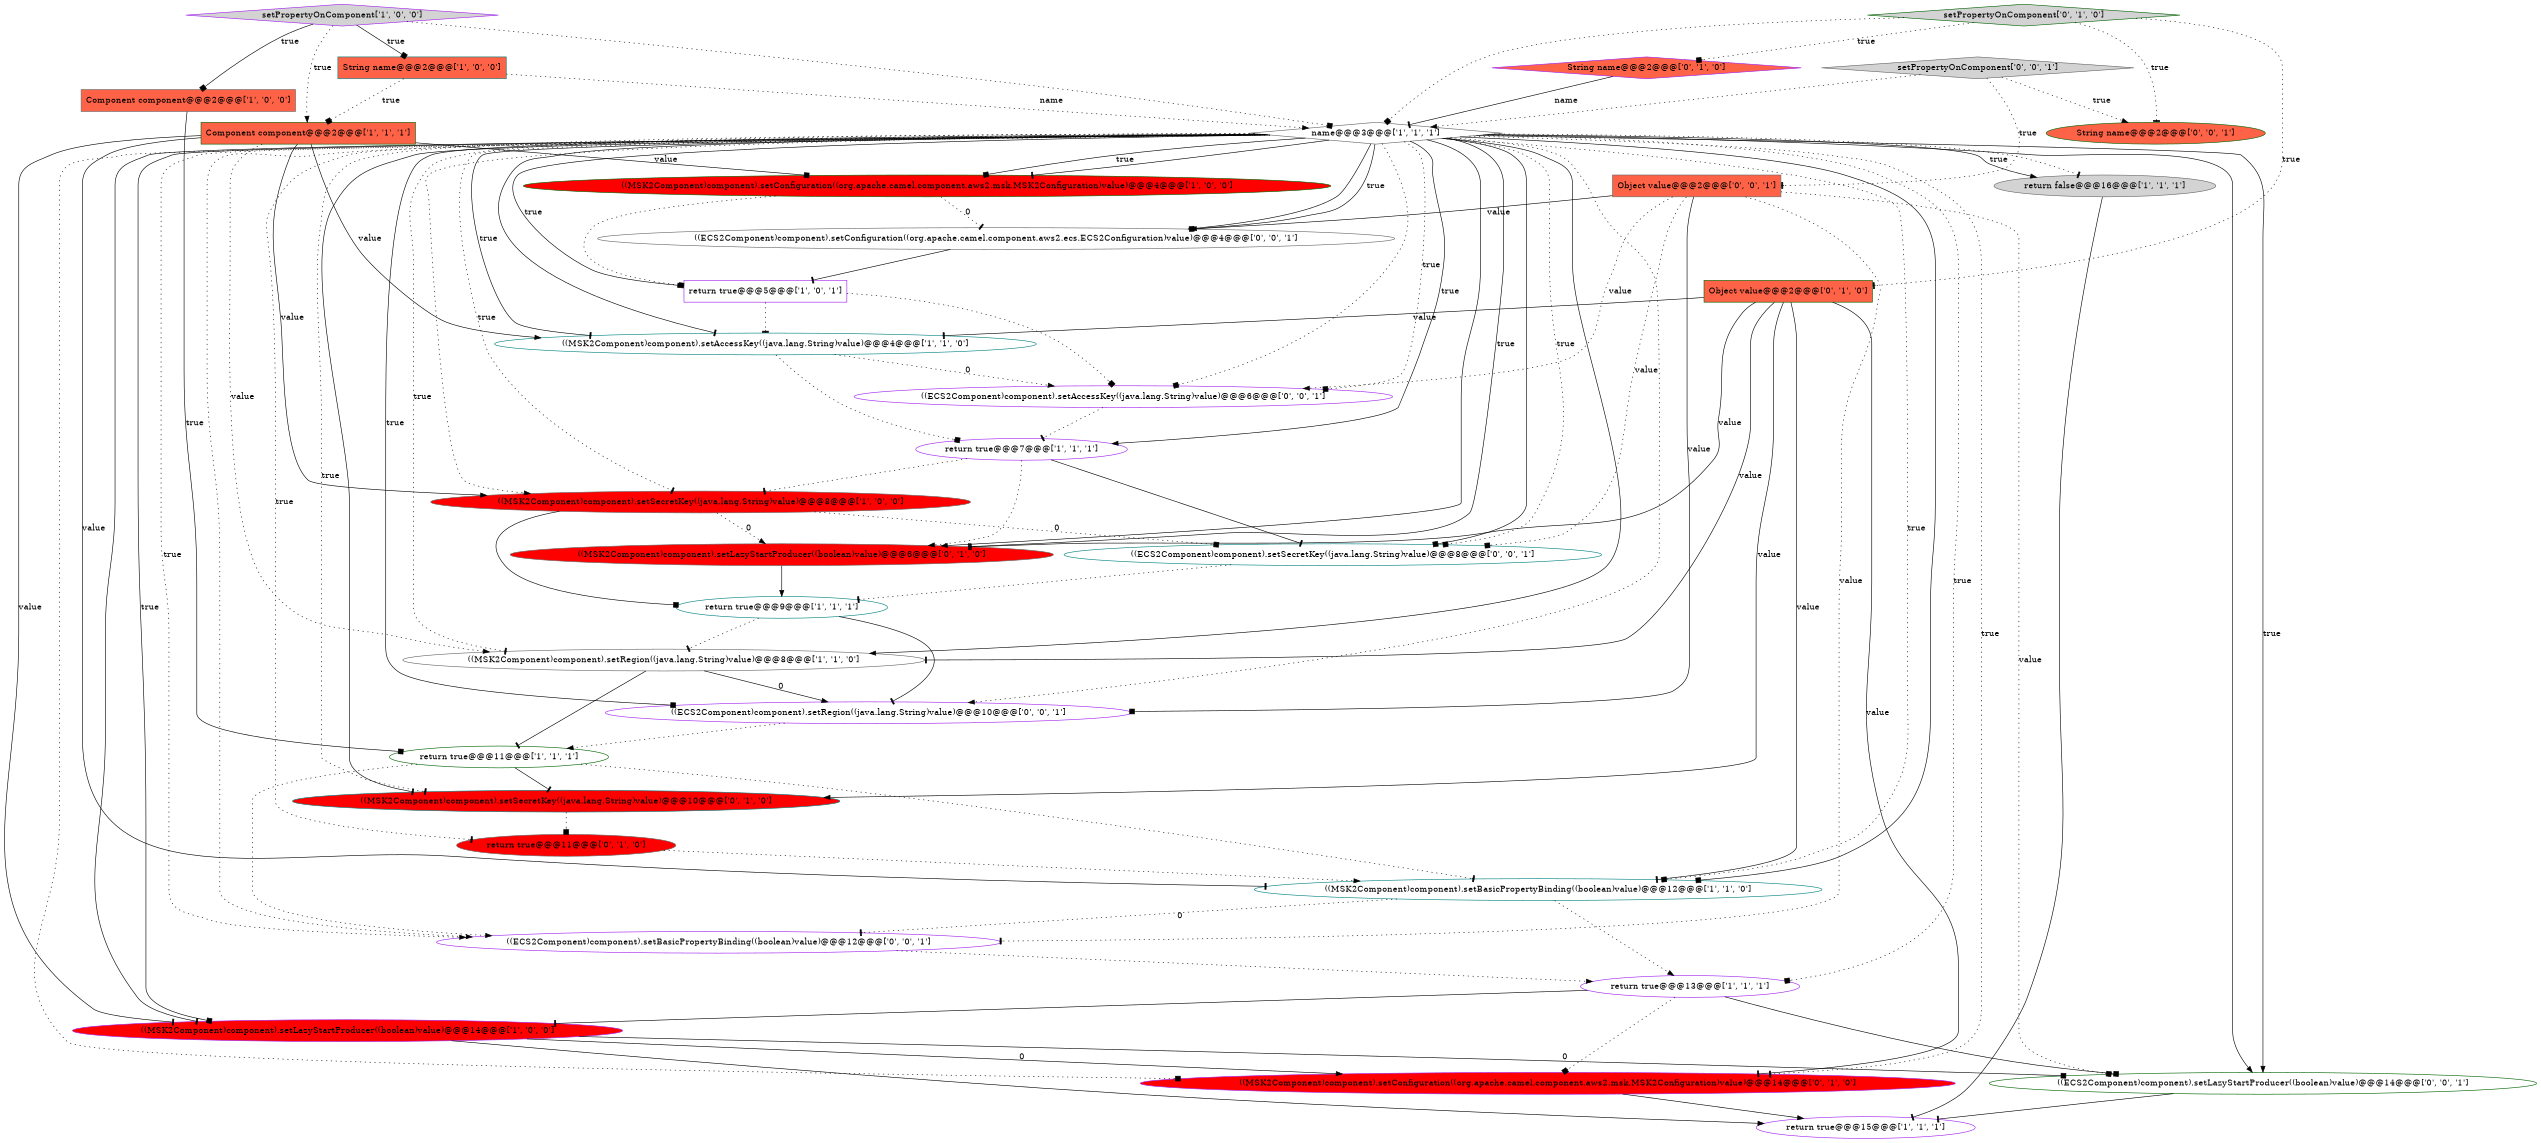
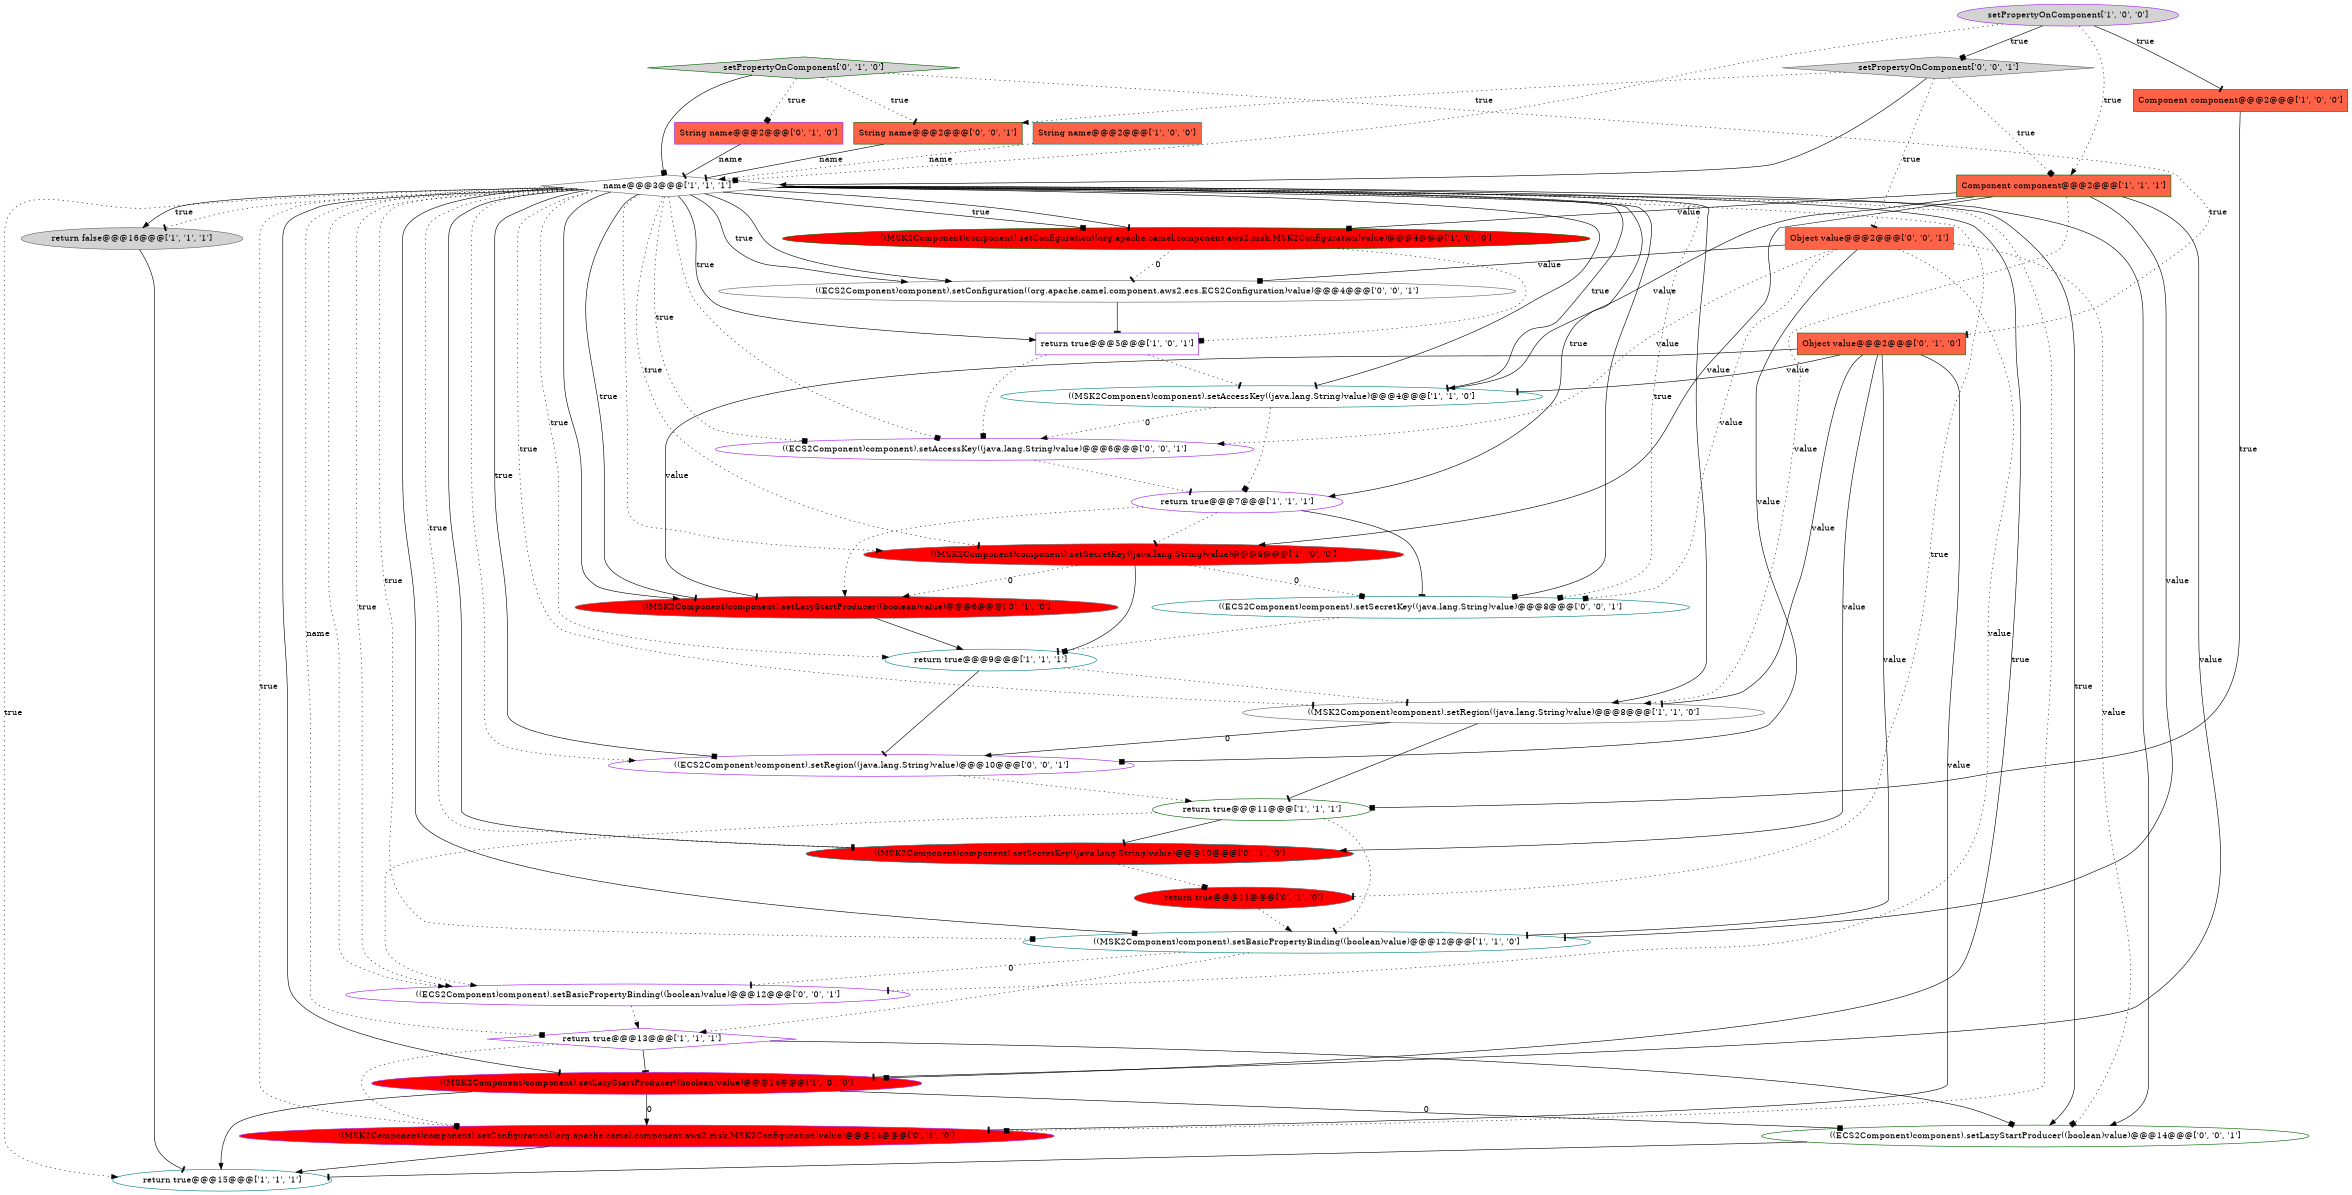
  digraph {
    node [color=purple fillcolor=white shape=ellipse style=filled]
    edge [arrowhead=tee style=solid]
    n1 [color=gray40 fillcolor=lightgray label="setPropertyOnComponent['0', '0', '1']" shape=diamond]
    n2 [color=gray40 label="name@@@3@@@['1', '1', '1']" shape=diamond]
    n3 [color=gray40 fillcolor=tomato label="Object value@@@2@@@['0', '0', '1']" shape=box]
-   n4 [color=darkgreen fillcolor=tomato label="String name@@@2@@@['0', '0', '1']"]
+   n4 [color=darkgreen fillcolor=tomato label="String name@@@2@@@['0', '0', '1']" shape=box]
    n5 [color=darkgreen fillcolor=tomato label="Component component@@@2@@@['1', '1', '1']" shape=box]
    n6 [color=gray40 label="((MSK2Component)component).setRegion((java.lang.String)value)@@@8@@@['1', '1', '0']"]
    n7 [label="((ECS2Component)component).setRegion((java.lang.String)value)@@@10@@@['0', '0', '1']"]
    n8 [color=gray40 fillcolor=red label="return true@@@11@@@['0', '1', '0']"]
    n9 [color=teal label="((MSK2Component)component).setBasicPropertyBinding((boolean)value)@@@12@@@['1', '1', '0']"]
    n10 [fillcolor=red label="((MSK2Component)component).setLazyStartProducer((boolean)value)@@@14@@@['1', '0', '0']"]
    n11 [color=gray40 fillcolor=red label="((MSK2Component)component).setSecretKey((java.lang.String)value)@@@8@@@['1', '0', '0']"]
    n12 [label="return true@@@5@@@['1', '0', '1']" shape=box]
    n13 [color=gray40 fillcolor=lightgray label="return false@@@16@@@['1', '1', '1']"]
-   n14 [label="return true@@@13@@@['1', '1', '1']"]
+   n14 [label="return true@@@13@@@['1', '1', '1']" shape=diamond]
    n15 [color=teal label="((MSK2Component)component).setAccessKey((java.lang.String)value)@@@4@@@['1', '1', '0']"]
    n16 [color=gray40 label="((ECS2Component)component).setConfiguration((org.apache.camel.component.aws2.ecs.ECS2Configuration)value)@@@4@@@['0', '0', '1']"]
    n17 [label="((ECS2Component)component).setAccessKey((java.lang.String)value)@@@6@@@['0', '0', '1']"]
    n18 [color=teal label="return true@@@9@@@['1', '1', '1']"]
    n19 [color=darkgreen label="((ECS2Component)component).setLazyStartProducer((boolean)value)@@@14@@@['0', '0', '1']"]
-   n20 [label="return true@@@15@@@['1', '1', '1']"]
+   n20 [color=teal label="return true@@@15@@@['1', '1', '1']"]
    n21 [color=teal label="((ECS2Component)component).setSecretKey((java.lang.String)value)@@@8@@@['0', '0', '1']"]
    n22 [fillcolor=red label="((MSK2Component)component).setConfiguration((org.apache.camel.component.aws2.msk.MSK2Configuration)value)@@@14@@@['0', '1', '0']"]
    n23 [color=teal fillcolor=red label="((MSK2Component)component).setSecretKey((java.lang.String)value)@@@10@@@['0', '1', '0']"]
    n24 [label="return true@@@7@@@['1', '1', '1']"]
    n25 [color=darkgreen fillcolor=red label="((MSK2Component)component).setConfiguration((org.apache.camel.component.aws2.msk.MSK2Configuration)value)@@@4@@@['1', '0', '0']"]
    n26 [label="((ECS2Component)component).setBasicPropertyBinding((boolean)value)@@@12@@@['0', '0', '1']"]
    n27 [color=gray40 fillcolor=red label="((MSK2Component)component).setLazyStartProducer((boolean)value)@@@6@@@['0', '1', '0']"]
    n28 [color=darkgreen label="return true@@@11@@@['1', '1', '1']"]
-   n29 [fillcolor=tomato label="String name@@@2@@@['0', '1', '0']" shape=diamond]
+   n29 [fillcolor=tomato label="String name@@@2@@@['0', '1', '0']" shape=box]
    n30 [color=darkgreen fillcolor=tomato label="Object value@@@2@@@['0', '1', '0']" shape=box]
    n31 [color=darkgreen fillcolor=lightgray label="setPropertyOnComponent['0', '1', '0']" shape=diamond]
    n32 [color=teal fillcolor=tomato label="String name@@@2@@@['1', '0', '0']" shape=box]
-   n33 [fillcolor=lightgray label="setPropertyOnComponent['1', '0', '0']" shape=diamond]
-   n34 [color=gray40 fillcolor=tomato label="Component component@@@2@@@['1', '0', '0']" shape=box]
-   n1 -> n2 [arrowhead=normal style=dotted]
+   n33 [fillcolor=lightgray label="setPropertyOnComponent['1', '0', '0']"]
+   n34 [color=darkgreen fillcolor=tomato label="Component component@@@2@@@['1', '0', '0']" shape=box]
+   n1 -> n2 [arrowhead=normal]
    n1 -> n3 [label=true style=dotted]
    n1 -> n4 [arrowhead=normal label=true style=dotted]
-   n32 -> n5 [arrowhead=box label=true style=dotted]
+   n1 -> n5 [arrowhead=box label=true style=dotted]
    n2 -> n6 [arrowhead=normal]
    n2 -> n6 [label=true style=dotted]
    n2 -> n7 [arrowhead=normal style=dotted]
    n2 -> n7 [arrowhead=box label=true]
    n2 -> n8 [label=true style=dotted]
    n2 -> n9 [arrowhead=box label=true style=dotted]
    n2 -> n9 [arrowhead=box]
    n2 -> n10 [arrowhead=box label=true]
    n2 -> n10
    n2 -> n11 [arrowhead=normal style=dotted]
    n2 -> n11 [label=true style=dotted]
    n2 -> n12 [arrowhead=normal label=true]
    n2 -> n13 [arrowhead=normal label=true]
    n2 -> n13 [style=dotted]
-   n2 -> n14 [arrowhead=box label=true style=dotted]
+   n2 -> n14 [arrowhead=box label=name style=dotted]
    n2 -> n15 [label=true]
    n2 -> n15
    n2 -> n16 [arrowhead=normal]
    n2 -> n16 [arrowhead=normal label=true]
    n2 -> n17 [arrowhead=box label=true style=dotted]
    n2 -> n17 [arrowhead=box style=dotted]
+   n2 -> n18 [arrowhead=normal label=true style=dotted]
    n2 -> n19 [arrowhead=normal label=true]
    n2 -> n19 [arrowhead=normal]
+   n2 -> n20 [arrowhead=normal label=true style=dotted]
    n2 -> n21 [arrowhead=box]
    n2 -> n21 [arrowhead=box label=true style=dotted]
    n2 -> n22 [arrowhead=box style=dotted]
    n2 -> n22 [label=true style=dotted]
    n2 -> n23
    n2 -> n23 [label=true style=dotted]
    n2 -> n24 [arrowhead=normal label=true]
    n2 -> n25
    n2 -> n25 [arrowhead=box label=true]
    n2 -> n26 [arrowhead=normal label=true style=dotted]
    n2 -> n26 [arrowhead=normal style=dotted]
    n2 -> n27 [arrowhead=normal]
    n2 -> n27 [label=true]
    n3 -> n7 [arrowhead=box label=value]
    n3 -> n16 [arrowhead=box label=value]
    n3 -> n17 [arrowhead=normal label=value style=dotted]
    n3 -> n19 [arrowhead=box label=value style=dotted]
    n3 -> n21 [arrowhead=box label=value style=dotted]
    n3 -> n26 [label=value style=dotted]
+   n4 -> n2 [label=name]
    n5 -> n6 [arrowhead=normal label=value style=dotted]
    n5 -> n9 [label=value]
    n5 -> n10 [label=value]
    n5 -> n11 [arrowhead=normal label=value]
    n5 -> n15 [arrowhead=normal label=value]
    n5 -> n25 [arrowhead=box label=value]
    n6 -> n7 [arrowhead=normal label=0]
    n6 -> n28
    n7 -> n28 [arrowhead=normal style=dotted]
    n8 -> n9 [arrowhead=normal style=dotted]
    n9 -> n14 [arrowhead=normal style=dotted]
    n9 -> n26 [label=0 style=dotted]
    n10 -> n19 [arrowhead=box label=0]
    n10 -> n20 [arrowhead=normal]
    n10 -> n22 [arrowhead=normal label=0]
    n11 -> n18 [arrowhead=box]
    n11 -> n21 [arrowhead=box label=0 style=dotted]
    n11 -> n27 [arrowhead=normal label=0 style=dotted]
    n12 -> n15 [style=dotted]
    n12 -> n17 [arrowhead=box style=dotted]
    n13 -> n20
    n14 -> n10
    n14 -> n19 [arrowhead=box]
    n14 -> n22 [arrowhead=box style=dotted]
    n15 -> n17 [arrowhead=normal label=0 style=dotted]
    n15 -> n24 [arrowhead=box style=dotted]
    n16 -> n12
    n17 -> n24 [style=dotted]
    n18 -> n6 [style=dotted]
    n18 -> n7
    n19 -> n20
    n21 -> n18 [style=dotted]
    n22 -> n20 [arrowhead=normal]
    n23 -> n8 [arrowhead=box style=dotted]
    n24 -> n11 [style=dotted]
    n24 -> n21
    n24 -> n27 [arrowhead=normal style=dotted]
    n25 -> n12 [arrowhead=box style=dotted]
    n25 -> n16 [label=0 style=dotted]
    n26 -> n14 [arrowhead=normal style=dotted]
    n27 -> n18 [arrowhead=normal]
    n28 -> n9 [style=dotted]
    n28 -> n23
    n28 -> n26 [arrowhead=normal style=dotted]
    n29 -> n2 [label=name]
    n30 -> n6 [label=value]
    n30 -> n9 [label=value]
    n30 -> n15 [label=value]
    n30 -> n22 [label=value]
    n30 -> n23 [arrowhead=normal label=value]
    n30 -> n27 [label=value]
-   n31 -> n2 [arrowhead=box style=dotted]
+   n31 -> n2 [arrowhead=box]
    n31 -> n4 [label=true style=dotted]
    n31 -> n29 [arrowhead=box label=true style=dotted]
    n31 -> n30 [label=true style=dotted]
    n32 -> n2 [arrowhead=normal label=name style=dotted]
    n33 -> n2 [arrowhead=box style=dotted]
    n33 -> n5 [arrowhead=normal label=true style=dotted]
-   n33 -> n32 [arrowhead=box label=true]
-   n33 -> n34 [arrowhead=box label=true]
+   n33 -> n1 [arrowhead=box label=true]
+   n33 -> n34 [label=true]
    n34 -> n28 [arrowhead=box label=true]
  }
